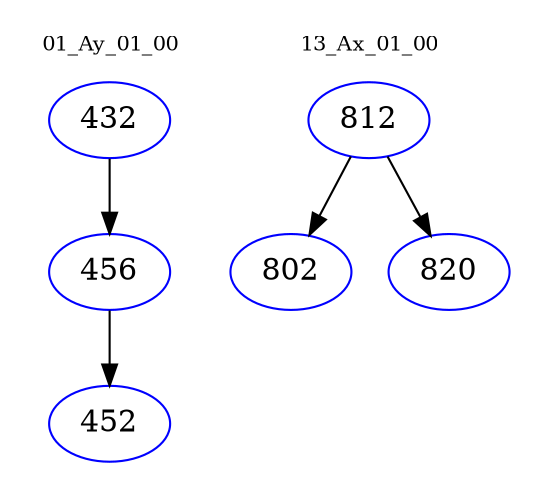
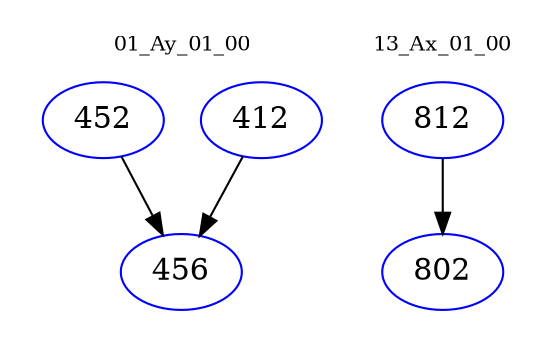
  digraph {
    node [color=blue]
    edge [color=black]
    n1 [label=456]
-   n2 [label=432]
+   n2 [label=412]
    n3 [label=452]
    n4 [label=812]
    n5 [label=802]
-   n6 [label=820]
    subgraph cluster_1 {
      color=white
      fontsize=10
      label="01_Ay_01_00"
      n1
      n2
      n3
    }
    subgraph cluster_2 {
      color=white
      fontsize=10
      label="13_Ax_01_00"
      n4
      n5
-     n6
    }
-   n1 -> n3
+   n3 -> n1
    n2 -> n1
    n4 -> n5
-   n4 -> n6
  }
